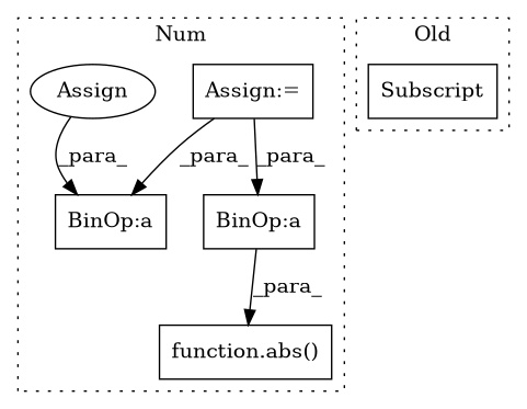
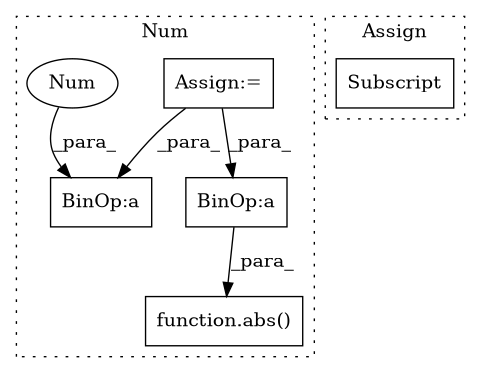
  digraph {
    node [a=82 l=3 shape=box]
    n1 [a=75 l="4,1" label="function.abs()" s="16994,17019"]
    n2 [a=68 label="Assign:=" s=16515]
    n3 [label="BinOp:a" s=17239]
-   n4 [a=76 l=1 label=Assign s=17242 shape=ellipse]
+   n4 [a=76 l=1 label=Num s=17242 shape=ellipse]
    n5 [label="BinOp:a" s=17007]
    n6 [a=63 l="14,0" label=Subscript s="17263,0"]
    subgraph cluster_1 {
      label=Num
      style=dotted
      n1
      n2
      n3
      n4
      n5
    }
    subgraph cluster_2 {
-     label=Old
+     label=Assign
      style=dotted
      n6
    }
    n2 -> n3 [label=_para_]
    n2 -> n5 [label=_para_]
    n4 -> n3 [label=_para_]
    n5 -> n1 [label=_para_]
  }
